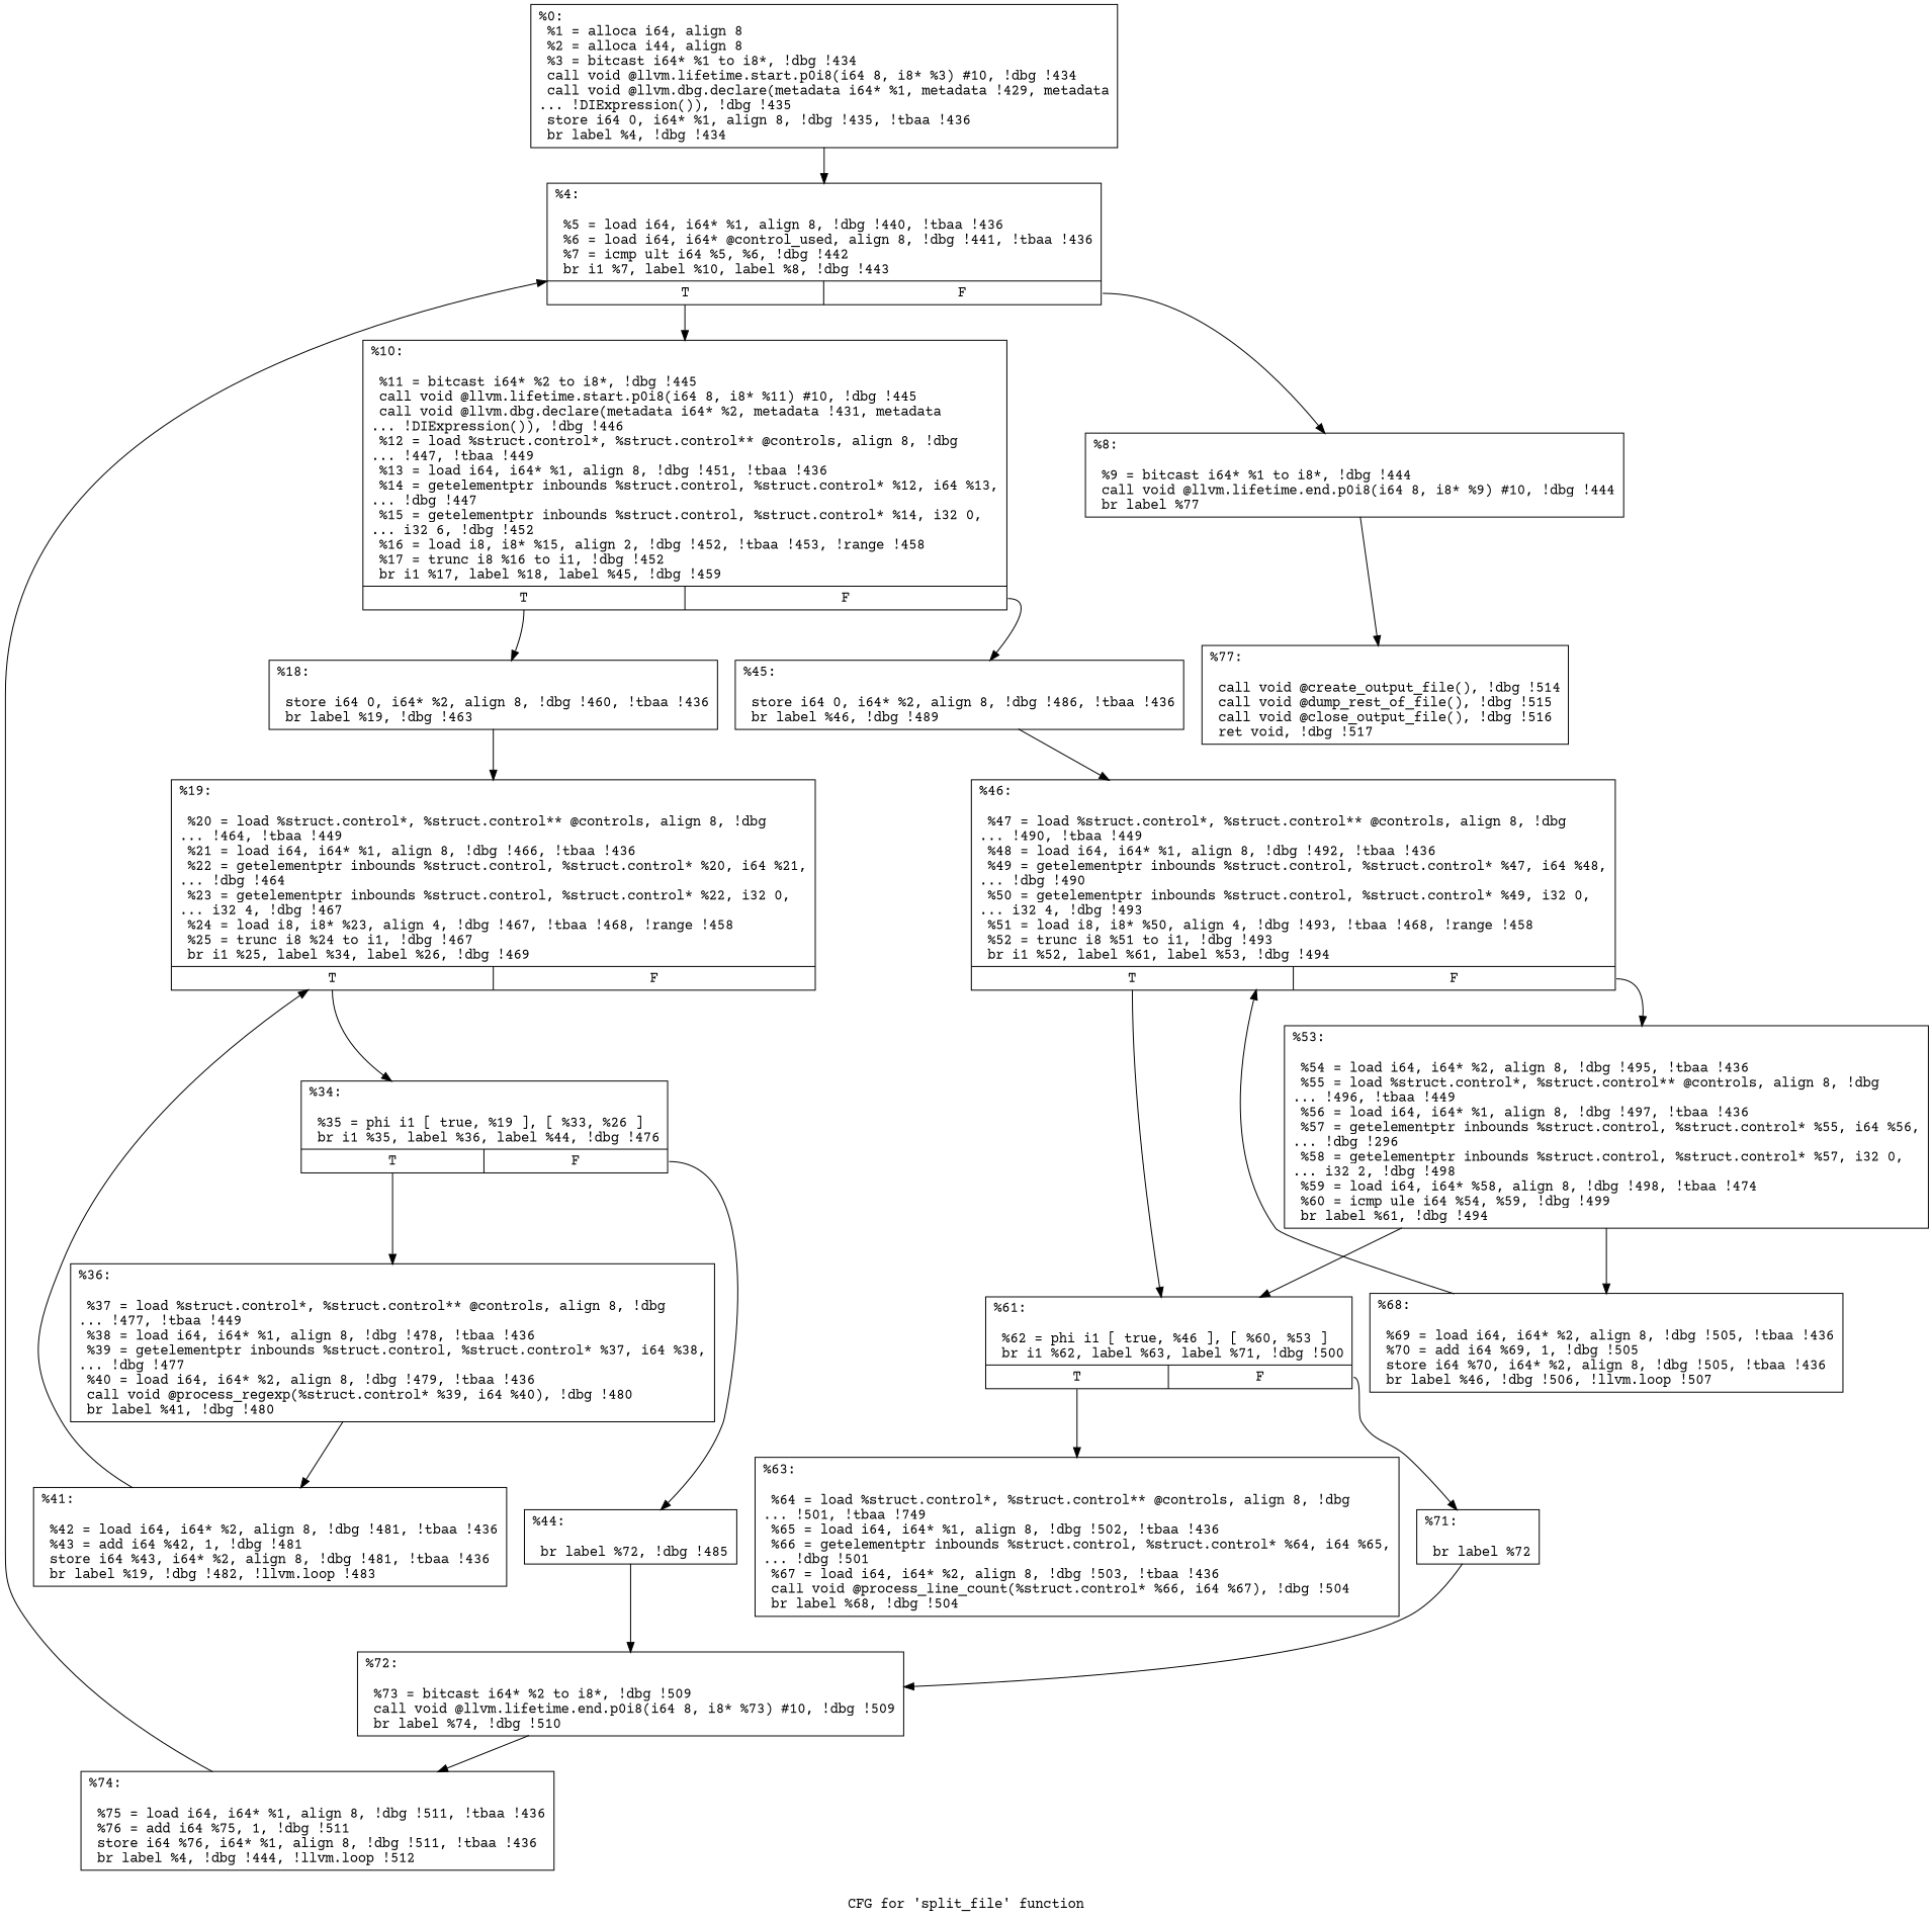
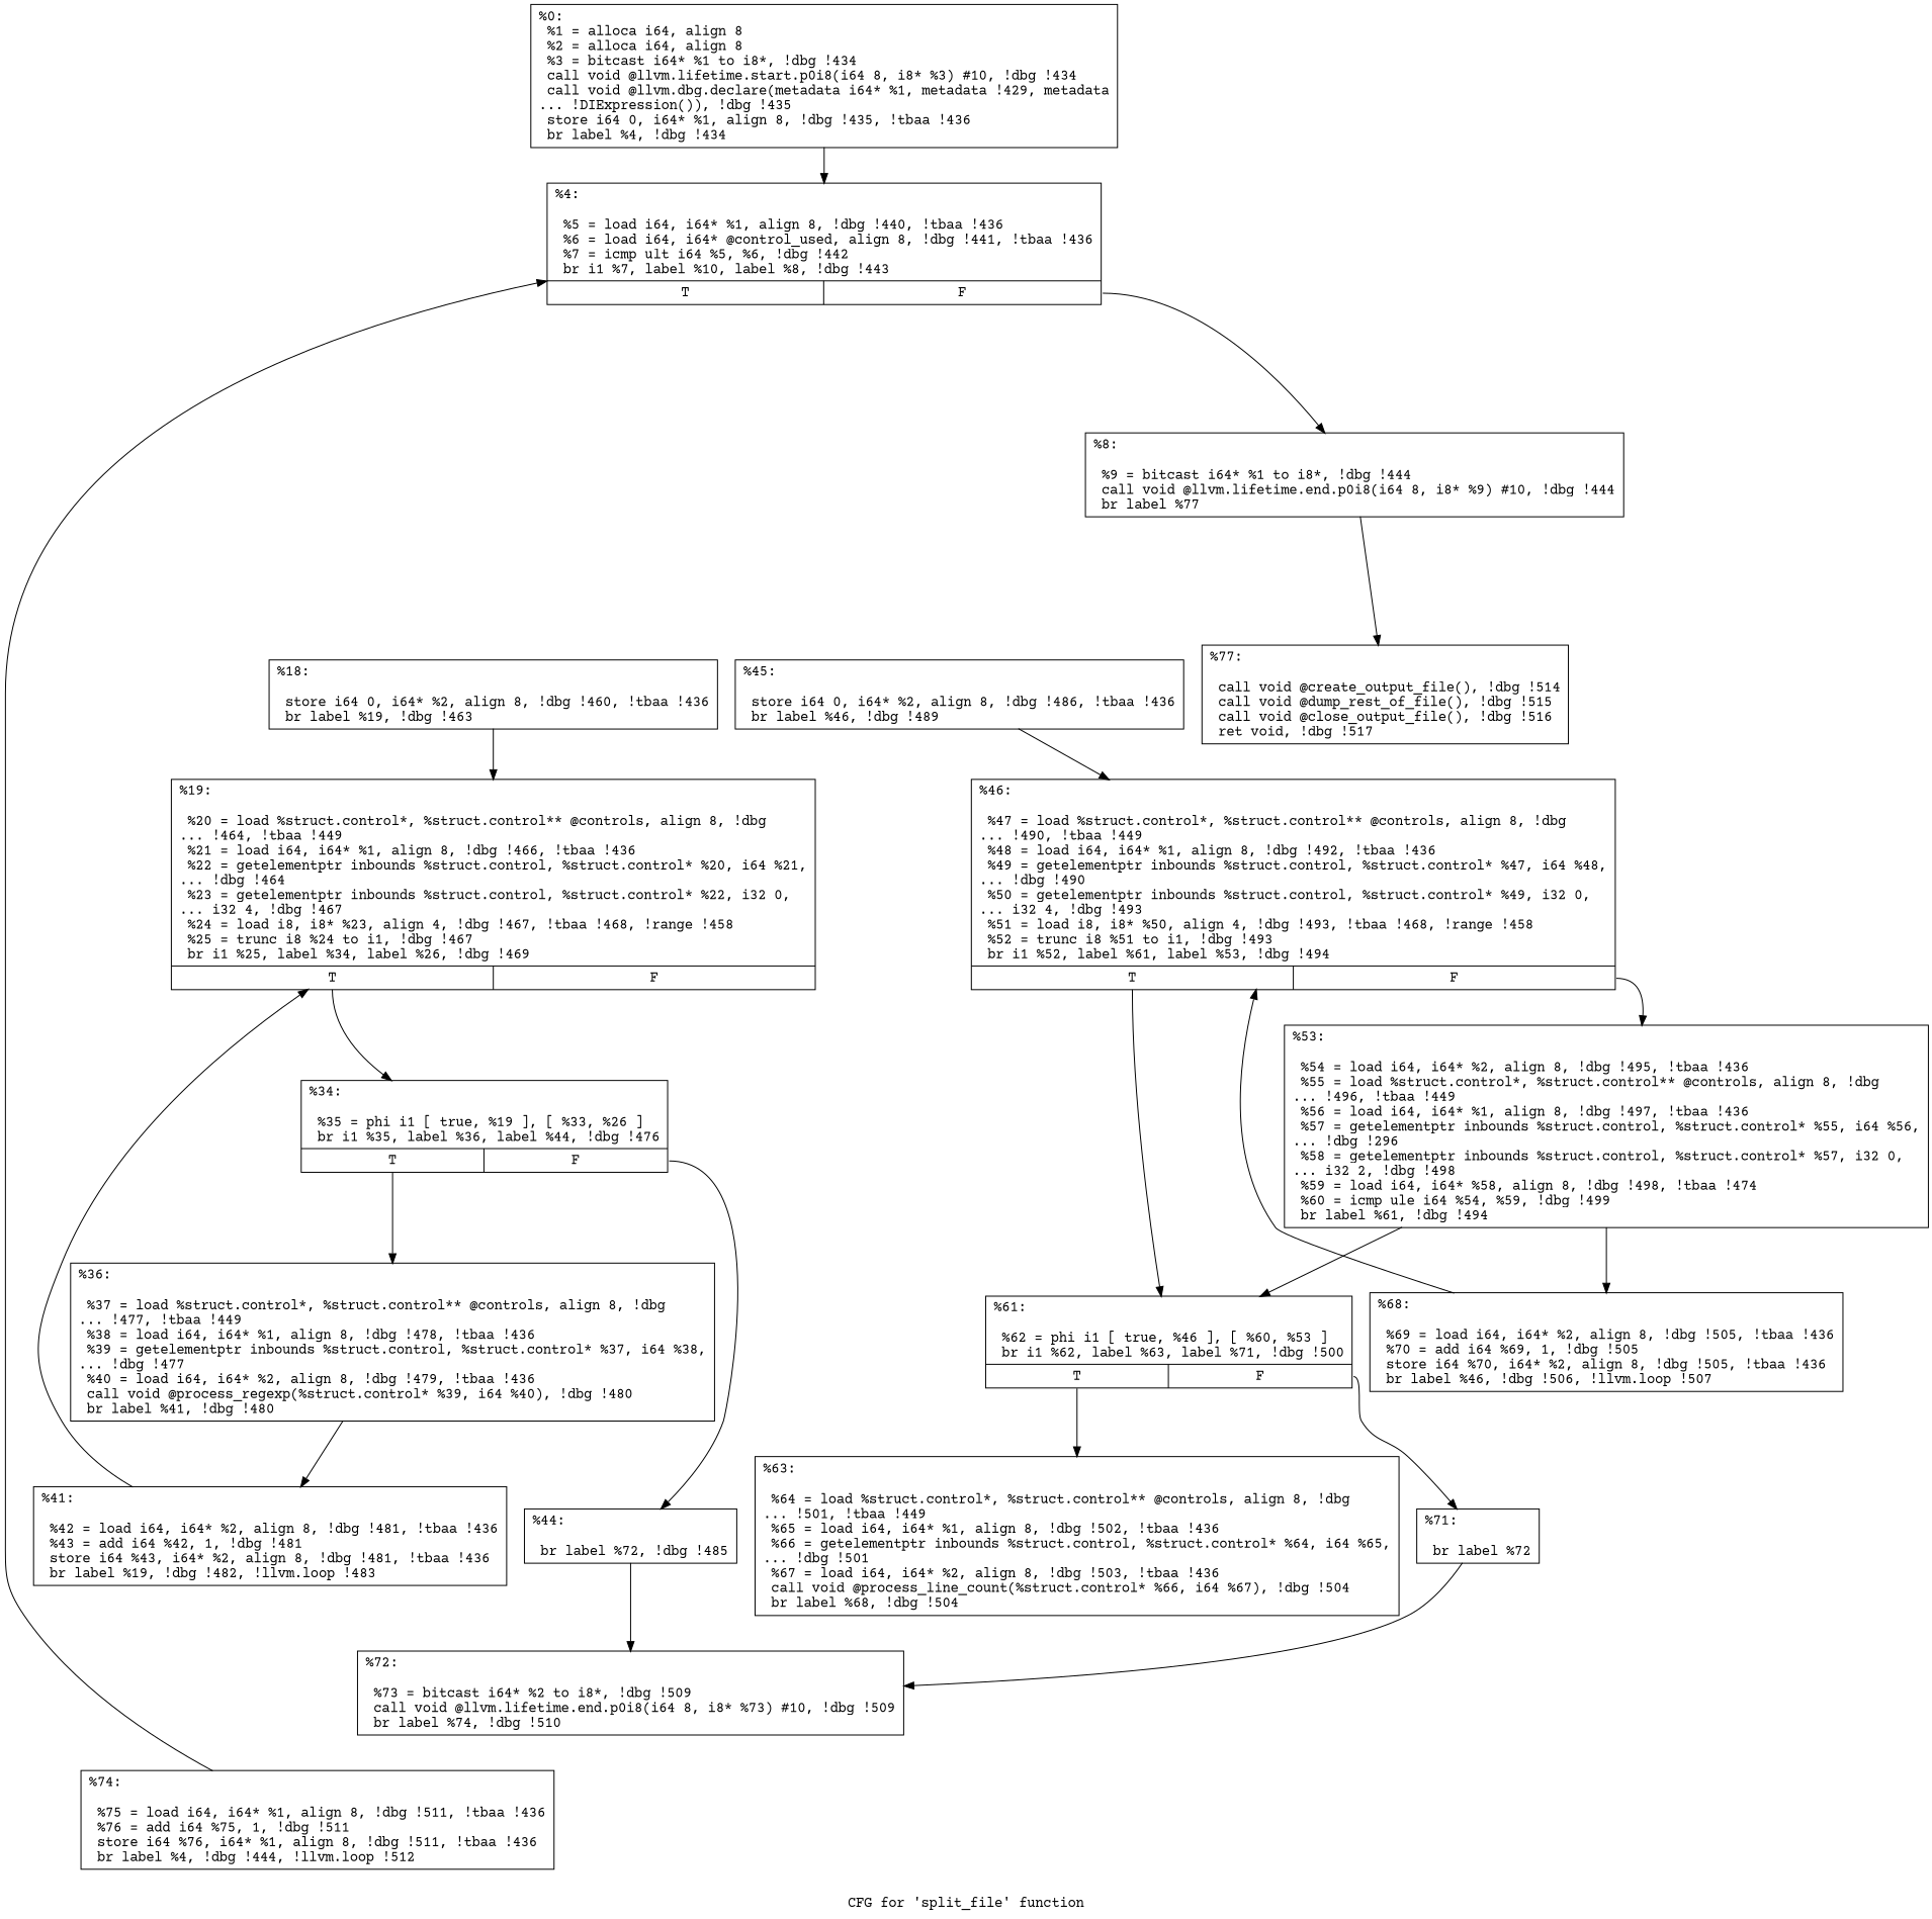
  digraph {
    fontname="Courier Prime"
    label="CFG for 'split_file' function"
    node [fontname="Courier Prime" shape=record]
    edge [fontname="Courier Prime"]
-   n1 [label="{%0:\l  %1 = alloca i64, align 8\l  %2 = alloca i44, align 8\l  %3 = bitcast i64* %1 to i8*, !dbg !434\l  call void @llvm.lifetime.start.p0i8(i64 8, i8* %3) #10, !dbg !434\l  call void @llvm.dbg.declare(metadata i64* %1, metadata !429, metadata\l... !DIExpression()), !dbg !435\l  store i64 0, i64* %1, align 8, !dbg !435, !tbaa !436\l  br label %4, !dbg !434\l}"]
+   n1 [label="{%0:\l  %1 = alloca i64, align 8\l  %2 = alloca i64, align 8\l  %3 = bitcast i64* %1 to i8*, !dbg !434\l  call void @llvm.lifetime.start.p0i8(i64 8, i8* %3) #10, !dbg !434\l  call void @llvm.dbg.declare(metadata i64* %1, metadata !429, metadata\l... !DIExpression()), !dbg !435\l  store i64 0, i64* %1, align 8, !dbg !435, !tbaa !436\l  br label %4, !dbg !434\l}"]
    n2 [label="{%4:\l\l  %5 = load i64, i64* %1, align 8, !dbg !440, !tbaa !436\l  %6 = load i64, i64* @control_used, align 8, !dbg !441, !tbaa !436\l  %7 = icmp ult i64 %5, %6, !dbg !442\l  br i1 %7, label %10, label %8, !dbg !443\l|{<s0>T|<s1>F}}"]
-   n3 [label="{%10:\l\l  %11 = bitcast i64* %2 to i8*, !dbg !445\l  call void @llvm.lifetime.start.p0i8(i64 8, i8* %11) #10, !dbg !445\l  call void @llvm.dbg.declare(metadata i64* %2, metadata !431, metadata\l... !DIExpression()), !dbg !446\l  %12 = load %struct.control*, %struct.control** @controls, align 8, !dbg\l... !447, !tbaa !449\l  %13 = load i64, i64* %1, align 8, !dbg !451, !tbaa !436\l  %14 = getelementptr inbounds %struct.control, %struct.control* %12, i64 %13,\l... !dbg !447\l  %15 = getelementptr inbounds %struct.control, %struct.control* %14, i32 0,\l... i32 6, !dbg !452\l  %16 = load i8, i8* %15, align 2, !dbg !452, !tbaa !453, !range !458\l  %17 = trunc i8 %16 to i1, !dbg !452\l  br i1 %17, label %18, label %45, !dbg !459\l|{<s0>T|<s1>F}}"]
    n4 [label="{%8:\l\l  %9 = bitcast i64* %1 to i8*, !dbg !444\l  call void @llvm.lifetime.end.p0i8(i64 8, i8* %9) #10, !dbg !444\l  br label %77\l}"]
    n5 [label="{%18:\l\l  store i64 0, i64* %2, align 8, !dbg !460, !tbaa !436\l  br label %19, !dbg !463\l}"]
    n6 [label="{%45:\l\l  store i64 0, i64* %2, align 8, !dbg !486, !tbaa !436\l  br label %46, !dbg !489\l}"]
    n7 [label="{%77:\l\l  call void @create_output_file(), !dbg !514\l  call void @dump_rest_of_file(), !dbg !515\l  call void @close_output_file(), !dbg !516\l  ret void, !dbg !517\l}"]
    n8 [label="{%19:\l\l  %20 = load %struct.control*, %struct.control** @controls, align 8, !dbg\l... !464, !tbaa !449\l  %21 = load i64, i64* %1, align 8, !dbg !466, !tbaa !436\l  %22 = getelementptr inbounds %struct.control, %struct.control* %20, i64 %21,\l... !dbg !464\l  %23 = getelementptr inbounds %struct.control, %struct.control* %22, i32 0,\l... i32 4, !dbg !467\l  %24 = load i8, i8* %23, align 4, !dbg !467, !tbaa !468, !range !458\l  %25 = trunc i8 %24 to i1, !dbg !467\l  br i1 %25, label %34, label %26, !dbg !469\l|{<s0>T|<s1>F}}"]
    n9 [label="{%46:\l\l  %47 = load %struct.control*, %struct.control** @controls, align 8, !dbg\l... !490, !tbaa !449\l  %48 = load i64, i64* %1, align 8, !dbg !492, !tbaa !436\l  %49 = getelementptr inbounds %struct.control, %struct.control* %47, i64 %48,\l... !dbg !490\l  %50 = getelementptr inbounds %struct.control, %struct.control* %49, i32 0,\l... i32 4, !dbg !493\l  %51 = load i8, i8* %50, align 4, !dbg !493, !tbaa !468, !range !458\l  %52 = trunc i8 %51 to i1, !dbg !493\l  br i1 %52, label %61, label %53, !dbg !494\l|{<s0>T|<s1>F}}"]
    n10 [label="{%34:\l\l  %35 = phi i1 [ true, %19 ], [ %33, %26 ]\l  br i1 %35, label %36, label %44, !dbg !476\l|{<s0>T|<s1>F}}"]
    n11 [label="{%61:\l\l  %62 = phi i1 [ true, %46 ], [ %60, %53 ]\l  br i1 %62, label %63, label %71, !dbg !500\l|{<s0>T|<s1>F}}"]
    n12 [label="{%53:\l\l  %54 = load i64, i64* %2, align 8, !dbg !495, !tbaa !436\l  %55 = load %struct.control*, %struct.control** @controls, align 8, !dbg\l... !496, !tbaa !449\l  %56 = load i64, i64* %1, align 8, !dbg !497, !tbaa !436\l  %57 = getelementptr inbounds %struct.control, %struct.control* %55, i64 %56,\l... !dbg !296\l  %58 = getelementptr inbounds %struct.control, %struct.control* %57, i32 0,\l... i32 2, !dbg !498\l  %59 = load i64, i64* %58, align 8, !dbg !498, !tbaa !474\l  %60 = icmp ule i64 %54, %59, !dbg !499\l  br label %61, !dbg !494\l}"]
    n13 [label="{%36:\l\l  %37 = load %struct.control*, %struct.control** @controls, align 8, !dbg\l... !477, !tbaa !449\l  %38 = load i64, i64* %1, align 8, !dbg !478, !tbaa !436\l  %39 = getelementptr inbounds %struct.control, %struct.control* %37, i64 %38,\l... !dbg !477\l  %40 = load i64, i64* %2, align 8, !dbg !479, !tbaa !436\l  call void @process_regexp(%struct.control* %39, i64 %40), !dbg !480\l  br label %41, !dbg !480\l}"]
    n14 [label="{%44:\l\l  br label %72, !dbg !485\l}"]
    n15 [label="{%41:\l\l  %42 = load i64, i64* %2, align 8, !dbg !481, !tbaa !436\l  %43 = add i64 %42, 1, !dbg !481\l  store i64 %43, i64* %2, align 8, !dbg !481, !tbaa !436\l  br label %19, !dbg !482, !llvm.loop !483\l}"]
    n16 [label="{%72:\l\l  %73 = bitcast i64* %2 to i8*, !dbg !509\l  call void @llvm.lifetime.end.p0i8(i64 8, i8* %73) #10, !dbg !509\l  br label %74, !dbg !510\l}"]
    n17 [label="{%74:\l\l  %75 = load i64, i64* %1, align 8, !dbg !511, !tbaa !436\l  %76 = add i64 %75, 1, !dbg !511\l  store i64 %76, i64* %1, align 8, !dbg !511, !tbaa !436\l  br label %4, !dbg !444, !llvm.loop !512\l}"]
-   n18 [label="{%63:\l\l  %64 = load %struct.control*, %struct.control** @controls, align 8, !dbg\l... !501, !tbaa !749\l  %65 = load i64, i64* %1, align 8, !dbg !502, !tbaa !436\l  %66 = getelementptr inbounds %struct.control, %struct.control* %64, i64 %65,\l... !dbg !501\l  %67 = load i64, i64* %2, align 8, !dbg !503, !tbaa !436\l  call void @process_line_count(%struct.control* %66, i64 %67), !dbg !504\l  br label %68, !dbg !504\l}"]
+   n18 [label="{%63:\l\l  %64 = load %struct.control*, %struct.control** @controls, align 8, !dbg\l... !501, !tbaa !449\l  %65 = load i64, i64* %1, align 8, !dbg !502, !tbaa !436\l  %66 = getelementptr inbounds %struct.control, %struct.control* %64, i64 %65,\l... !dbg !501\l  %67 = load i64, i64* %2, align 8, !dbg !503, !tbaa !436\l  call void @process_line_count(%struct.control* %66, i64 %67), !dbg !504\l  br label %68, !dbg !504\l}"]
    n19 [label="{%71:\l\l  br label %72\l}"]
    n20 [label="{%68:\l\l  %69 = load i64, i64* %2, align 8, !dbg !505, !tbaa !436\l  %70 = add i64 %69, 1, !dbg !505\l  store i64 %70, i64* %2, align 8, !dbg !505, !tbaa !436\l  br label %46, !dbg !506, !llvm.loop !507\l}"]
    n1 -> n2
-   n2 -> n3 [tailport=s0]
    n2 -> n4 [tailport=s1]
-   n3 -> n5 [tailport=s0]
-   n3 -> n6 [tailport=s1]
    n4 -> n7
    n5 -> n8
    n6 -> n9
    n8 -> n10 [tailport=s0]
    n9 -> n11 [tailport=s0]
    n9 -> n12 [tailport=s1]
    n10 -> n13 [tailport=s0]
    n10 -> n14 [tailport=s1]
    n11 -> n18 [tailport=s0]
    n11 -> n19 [tailport=s1]
    n12 -> n11
    n12 -> n20
    n13 -> n15
    n14 -> n16
    n15 -> n8
-   n16 -> n17
    n17 -> n2
    n19 -> n16
    n20 -> n9
  }
